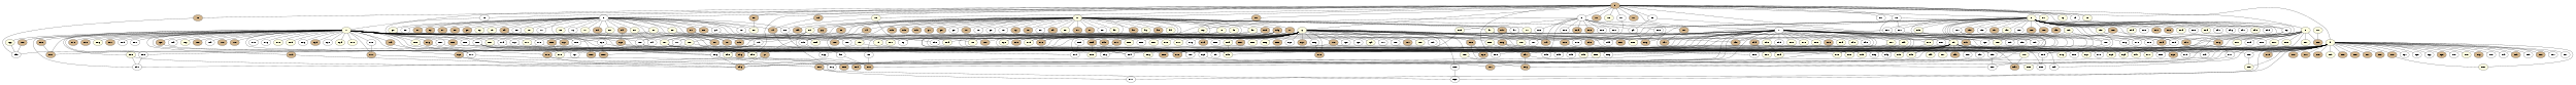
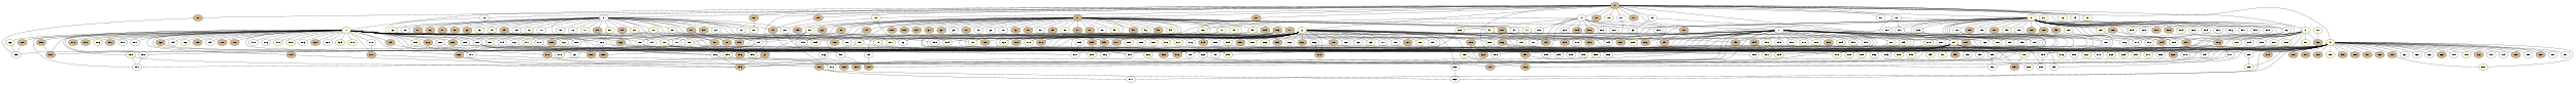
  graph {
    fontname="DejaVu Sans Mono"
    node [fillcolor=white fontname="DejaVu Sans Mono" style=filled]
    edge [fontname="DejaVu Sans Mono"]
    0 [fillcolor=tan]
    1
-   2 [fillcolor=lightyellow]
+   2 [fillcolor=tan]
    3
    4 [fillcolor=lightyellow]
    5 [fillcolor=lightyellow]
    6 [fillcolor=lightyellow]
    7
    8 [fillcolor=lightyellow]
    9 [fillcolor=lightyellow]
    10 [fillcolor=lightyellow]
    11
    12 [fillcolor=tan]
    13 [fillcolor=lightyellow]
    14 [fillcolor=tan]
    15 [fillcolor=lightyellow]
    16
    17 [fillcolor=tan]
    18
    19
    20 [fillcolor=tan]
    21
    22
    23 [fillcolor=tan]
    24 [fillcolor=lightyellow]
    25 [fillcolor=tan]
    26 [fillcolor=lightyellow]
    27
    28 [fillcolor=lightyellow]
    293 [fillcolor=lightyellow]
    281
    29 [fillcolor=tan]
    30
    31 [fillcolor=lightyellow]
    32 [fillcolor=lightyellow]
    33 [fillcolor=tan]
    34 [fillcolor=tan]
    35
    36 [fillcolor=lightyellow]
    37 [fillcolor=tan]
    38
    39
    40 [fillcolor=lightyellow]
    41 [fillcolor=lightyellow]
    42 [fillcolor=tan]
    43 [fillcolor=lightyellow]
    44
    45 [fillcolor=lightyellow]
    46
    47 [fillcolor=lightyellow]
    48
    49 [fillcolor=tan]
    50 [fillcolor=tan]
    51 [fillcolor=lightyellow]
    52 [fillcolor=lightyellow]
    53
    54 [fillcolor=lightyellow]
    55 [fillcolor=tan]
    56 [fillcolor=tan]
    57 [fillcolor=tan]
    58 [fillcolor=tan]
    59 [fillcolor=tan]
    60
    61 [fillcolor=lightyellow]
    62 [fillcolor=tan]
    251 [fillcolor=tan]
    63
    64 [fillcolor=tan]
    65 [fillcolor=tan]
    66 [fillcolor=tan]
    67 [fillcolor=tan]
    68
    69
    70 [fillcolor=lightyellow]
    71 [fillcolor=tan]
    72 [fillcolor=lightyellow]
    73
    74 [fillcolor=lightyellow]
    75
    76 [fillcolor=tan]
    77 [fillcolor=tan]
    78 [fillcolor=tan]
    79 [fillcolor=tan]
    80 [fillcolor=lightyellow]
    81
    82
    83 [fillcolor=lightyellow]
    84 [fillcolor=tan]
    85 [fillcolor=tan]
    86
    87 [fillcolor=tan]
    88
    89 [fillcolor=tan]
    90 [fillcolor=lightyellow]
    91 [fillcolor=lightyellow]
    92 [fillcolor=tan]
    93
    94
    95 [fillcolor=lightyellow]
    96 [fillcolor=lightyellow]
    97 [fillcolor=lightyellow]
    98 [fillcolor=tan]
    99 [fillcolor=lightyellow]
    100 [fillcolor=lightyellow]
    101 [fillcolor=tan]
    102
    103 [fillcolor=tan]
    104 [fillcolor=tan]
    105 [fillcolor=tan]
    106 [fillcolor=tan]
    107 [fillcolor=tan]
    108 [fillcolor=lightyellow]
    109 [fillcolor=tan]
    110 [fillcolor=tan]
    111 [fillcolor=tan]
    112
    113
    114
    115
    116 [fillcolor=lightyellow]
    117 [fillcolor=tan]
    118
    119 [fillcolor=tan]
    120 [fillcolor=lightyellow]
    393
    279 [fillcolor=tan]
    396
    128 [fillcolor=tan]
    130
    131 [fillcolor=tan]
    132
    133 [fillcolor=lightyellow]
    134
    129
    136 [fillcolor=lightyellow]
    137 [fillcolor=lightyellow]
    138 [fillcolor=tan]
    139
    140
    141 [fillcolor=tan]
    142 [fillcolor=tan]
    143
    144 [fillcolor=tan]
    145
    146
    147
    148 [fillcolor=lightyellow]
    149 [fillcolor=tan]
    150 [fillcolor=lightyellow]
    151
    152 [fillcolor=tan]
    153
    154
    155
    156
    157 [fillcolor=lightyellow]
    158 [fillcolor=tan]
    159 [fillcolor=lightyellow]
    160 [fillcolor=tan]
    161
    162 [fillcolor=tan]
    163 [fillcolor=tan]
    164
    165 [fillcolor=tan]
    166 [fillcolor=lightyellow]
-   167 [fillcolor=tan]
+   167 [fillcolor=lightyellow]
    168
    169 [fillcolor=lightyellow]
    170 [fillcolor=tan]
    135 [fillcolor=lightyellow]
    172 [fillcolor=lightyellow]
    173 [fillcolor=lightyellow]
    174
    175 [fillcolor=tan]
    n175 [fillcolor=tan label=576]
    177 [fillcolor=lightyellow]
    178
    179
    171 [fillcolor=tan]
    121 [fillcolor=tan]
    122 [fillcolor=lightyellow]
    123 [fillcolor=tan]
    124 [fillcolor=tan]
    125
    126 [fillcolor=lightyellow]
    127 [fillcolor=tan]
    304
    195 [fillcolor=lightyellow]
    180 [fillcolor=tan]
    181
    182 [fillcolor=tan]
    183
    184
    185 [fillcolor=tan]
    186
    187
    188
    189 [fillcolor=lightyellow]
    190
    191 [fillcolor=lightyellow]
    192 [fillcolor=lightyellow]
    193 [fillcolor=tan]
    194
    196
    197
    198 [fillcolor=lightyellow]
    199
    200
    201 [fillcolor=tan]
    202
    203
    204 [fillcolor=tan]
    205 [fillcolor=lightyellow]
    206
    207 [fillcolor=tan]
    208 [fillcolor=lightyellow]
    209 [fillcolor=lightyellow]
    210 [fillcolor=lightyellow]
    211
    212 [fillcolor=tan]
    213
    214 [fillcolor=tan]
    215 [fillcolor=tan]
    216 [fillcolor=tan]
    217
    218 [fillcolor=tan]
    219 [fillcolor=lightyellow]
    220
    256 [fillcolor=lightyellow]
    258 [fillcolor=tan]
    259 [fillcolor=tan]
    260
    261 [fillcolor=lightyellow]
    262
    257 [fillcolor=tan]
    264 [fillcolor=tan]
    265
    266
    267
    268
    269 [fillcolor=lightyellow]
    270
    271 [fillcolor=lightyellow]
    272 [fillcolor=tan]
    273 [fillcolor=lightyellow]
    274
    263
    221 [fillcolor=tan]
    222
    223
    224 [fillcolor=tan]
    225 [fillcolor=lightyellow]
    226 [fillcolor=tan]
    227
    228 [fillcolor=lightyellow]
    229 [fillcolor=lightyellow]
    230
    231 [fillcolor=lightyellow]
    232 [fillcolor=lightyellow]
    233
    234 [fillcolor=lightyellow]
    235
    236
    237 [fillcolor=lightyellow]
    238 [fillcolor=tan]
    239 [fillcolor=lightyellow]
    240 [fillcolor=lightyellow]
    241 [fillcolor=lightyellow]
    242 [fillcolor=tan]
    243
    244 [fillcolor=lightyellow]
    245 [fillcolor=lightyellow]
    246
    248 [fillcolor=tan]
    249 [fillcolor=tan]
    250
    252 [fillcolor=tan]
    253
    254 [fillcolor=tan]
    255 [fillcolor=lightyellow]
    275 [fillcolor=lightyellow]
    276
    277 [fillcolor=tan]
    278
    280
    282 [fillcolor=lightyellow]
    283 [fillcolor=lightyellow]
    284 [fillcolor=tan]
    285 [fillcolor=lightyellow]
    286
    287
    288 [fillcolor=tan]
    289 [fillcolor=lightyellow]
    290
    291 [fillcolor=lightyellow]
    292 [fillcolor=tan]
    294 [fillcolor=tan]
    295
    296 [fillcolor=tan]
    297 [fillcolor=tan]
    298 [fillcolor=tan]
    299 [fillcolor=tan]
    300
    301 [fillcolor=lightyellow]
    302 [fillcolor=lightyellow]
    303 [fillcolor=tan]
    305
    306 [fillcolor=tan]
    307 [fillcolor=tan]
    309 [fillcolor=lightyellow]
    310
    311 [fillcolor=tan]
    312 [fillcolor=lightyellow]
    313 [fillcolor=lightyellow]
    314 [fillcolor=lightyellow]
    315 [fillcolor=lightyellow]
    320
    322 [fillcolor=tan]
    323
    324 [fillcolor=lightyellow]
    325 [fillcolor=lightyellow]
    326 [fillcolor=lightyellow]
    321
    328
    329 [fillcolor=tan]
    327 [fillcolor=lightyellow]
    316 [fillcolor=tan]
    317 [fillcolor=lightyellow]
    318
    319
    330
    331 [fillcolor=tan]
    332
    333 [fillcolor=lightyellow]
    334
    335 [fillcolor=lightyellow]
    336
    337
    338
    339
    340 [fillcolor=tan]
    341 [fillcolor=tan]
    342 [fillcolor=tan]
    343 [fillcolor=tan]
    344 [fillcolor=tan]
    345 [fillcolor=lightyellow]
    346 [fillcolor=lightyellow]
    347
    348 [fillcolor=tan]
    349
    350 [fillcolor=lightyellow]
    351 [fillcolor=lightyellow]
    352 [fillcolor=tan]
    353 [fillcolor=tan]
    354 [fillcolor=lightyellow]
    355 [fillcolor=tan]
    356 [fillcolor=tan]
    357 [fillcolor=tan]
    358 [fillcolor=tan]
    359 [fillcolor=lightyellow]
    360 [fillcolor=lightyellow]
    361 [fillcolor=tan]
    362
    363 [fillcolor=tan]
    364
    365
    366
    367 [fillcolor=lightyellow]
    368 [fillcolor=tan]
    369 [fillcolor=lightyellow]
    370
    371
    372 [fillcolor=tan]
    373
    374 [fillcolor=lightyellow]
    375 [fillcolor=lightyellow]
    376 [fillcolor=tan]
    377
    378
    379
    380 [fillcolor=tan]
    381 [fillcolor=tan]
    384 [fillcolor=lightyellow]
    386
    387 [fillcolor=lightyellow]
    388
    389
    390 [fillcolor=tan]
    385
    392 [fillcolor=lightyellow]
    394 [fillcolor=tan]
    391
    397 [fillcolor=lightyellow]
    398 [fillcolor=lightyellow]
    399 [fillcolor=lightyellow]
    395
    382
    383 [fillcolor=tan]
    308
    247 [fillcolor=lightyellow]
    0 -- 1
    0 -- 2
    0 -- 3
    0 -- 4
    0 -- 5
    0 -- 6
    0 -- 7
    0 -- 8
    0 -- 9
    0 -- 10
    0 -- 11
    0 -- 12
    0 -- 13
    0 -- 14
    0 -- 15
    0 -- 16
    0 -- 17
    0 -- 18
    0 -- 19
    0 -- 20
    0 -- 21
    0 -- 22
    0 -- 23
    0 -- 24
    0 -- 25
    0 -- 26
    0 -- 27
    0 -- 28
    0 -- 293
    0 -- 281
    1 -- 29
    1 -- 30
    1 -- 31
    1 -- 32
    1 -- 33
    1 -- 34
    1 -- 35
    1 -- 36
    1 -- 37
    1 -- 38
    1 -- 39
    1 -- 40
    1 -- 41
    1 -- 42
    1 -- 43
    1 -- 44
    1 -- 45
    1 -- 46
    1 -- 47
    1 -- 48
    1 -- 49
    1 -- 50
    1 -- 51
    1 -- 52
    1 -- 53
    1 -- 54
    1 -- 55
    1 -- 56
    1 -- 57
    1 -- 58
    1 -- 59
    1 -- 60
    1 -- 61
    1 -- 62
    1 -- 251
    2 -- 63
    2 -- 64
    2 -- 65
    2 -- 66
    2 -- 67
    2 -- 68
    2 -- 69
    2 -- 70
    2 -- 71
    2 -- 72
    2 -- 73
    2 -- 74
    2 -- 75
    2 -- 76
    2 -- 77
    2 -- 78
    2 -- 79
    2 -- 80
    2 -- 81
    2 -- 82
    2 -- 83
    2 -- 84
    2 -- 85
    2 -- 86
    2 -- 87
    2 -- 88
    2 -- 89
    2 -- 90
    2 -- 91
    2 -- 92
    2 -- 93
    2 -- 94
    2 -- 95
    2 -- 96
    2 -- 97
    2 -- 98
    2 -- 99
    2 -- 100
    2 -- 101
    2 -- 102
    2 -- 103
    2 -- 104
    2 -- 105
    2 -- 106
    2 -- 107
    2 -- 108
    2 -- 109
    2 -- 110
    3 -- 111
    3 -- 112
    3 -- 113
    3 -- 114
    3 -- 115
    3 -- 116
    3 -- 117
    3 -- 118
    3 -- 119
    3 -- 120
    3 -- 393
    3 -- 279
    3 -- 396
    4 -- 128
    4 -- 130
    4 -- 131
    4 -- 132
    4 -- 133
    4 -- 134
    4 -- 129
    4 -- 136
    4 -- 137
    4 -- 138
    4 -- 139
    4 -- 140
    4 -- 141
    4 -- 142
    4 -- 143
    4 -- 144
    4 -- 145
    4 -- 146
    4 -- 147
    4 -- 148
    4 -- 149
    4 -- 150
    4 -- 151
    4 -- 152
    4 -- 153
    4 -- 154
    4 -- 155
    4 -- 156
    4 -- 157
    4 -- 158
    4 -- 159
    4 -- 160
    4 -- 161
    4 -- 162
    4 -- 163
    4 -- 164
    4 -- 165
    4 -- 166
    4 -- 167
    4 -- 168
    4 -- 169
    4 -- 170
    4 -- 135
    4 -- 172
    4 -- 173
    4 -- 174
    4 -- 175
    4 -- n175
    4 -- 177
    4 -- 178
    4 -- 179
    4 -- 171
    4 -- 121
    4 -- 122
    4 -- 123
    4 -- 124
    4 -- 125
    4 -- 126
    4 -- 127
    4 -- 304
    4 -- 195
    5 -- 195
    5 -- 180
    5 -- 181
    5 -- 182
    5 -- 183
    5 -- 184
    5 -- 185
    5 -- 186
    5 -- 187
    5 -- 188
    5 -- 189
    5 -- 190
    5 -- 191
    5 -- 192
    5 -- 193
    5 -- 194
    5 -- 196
    5 -- 197
    5 -- 198
    5 -- 199
    5 -- 200
    5 -- 201
    5 -- 202
    5 -- 203
    5 -- 204
    5 -- 205
    5 -- 206
    5 -- 207
    5 -- 208
    5 -- 209
    5 -- 210
    5 -- 211
    5 -- 212
    5 -- 213
    5 -- 214
    5 -- 215
    5 -- 216
    5 -- 217
    5 -- 218
    5 -- 219
    5 -- 220
    6 -- 43
    6 -- 251
    6 -- 279
    6 -- 256
    6 -- 258
    6 -- 259
    6 -- 260
    6 -- 261
    6 -- 262
    6 -- 257
    6 -- 264
    6 -- 265
    6 -- 266
    6 -- 267
    6 -- 268
    6 -- 269
    6 -- 270
    6 -- 271
    6 -- 272
    6 -- 273
    6 -- 274
    6 -- 263
    6 -- 221
    6 -- 222
    6 -- 223
    6 -- 224
    6 -- 225
    6 -- 226
    6 -- 227
    6 -- 228
    6 -- 229
    6 -- 230
    6 -- 231
    6 -- 232
    6 -- 233
    6 -- 234
    6 -- 235
    6 -- 236
    6 -- 237
    6 -- 238
    6 -- 239
    6 -- 240
    6 -- 241
    6 -- 242
    6 -- 243
    6 -- 244
    6 -- 245
    6 -- 246
    6 -- 248
    6 -- 249
    6 -- 250
    6 -- 252
    6 -- 253
    6 -- 254
    6 -- 255
    7 -- 10
    7 -- 293
    7 -- 281
    7 -- 279
    7 -- 304
    7 -- 243
    7 -- 275
    7 -- 276
    7 -- 277
    7 -- 278
    7 -- 280
    7 -- 282
    7 -- 283
    7 -- 284
    7 -- 285
    7 -- 286
    7 -- 287
    7 -- 288
    7 -- 289
    7 -- 290
    7 -- 291
    7 -- 292
    7 -- 294
    7 -- 295
    7 -- 296
    7 -- 297
    7 -- 298
    7 -- 299
    7 -- 300
    7 -- 301
    7 -- 302
    7 -- 303
    7 -- 305
    7 -- 306
    7 -- 307
    7 -- 309
    7 -- 310
    7 -- 311
    7 -- 312
    7 -- 313
    7 -- 314
    7 -- 315
    8 -- 320
    8 -- 322
    8 -- 323
    8 -- 324
    8 -- 325
    8 -- 326
    8 -- 321
    8 -- 328
    8 -- 329
    8 -- 327
    8 -- 316
    8 -- 317
    8 -- 318
    8 -- 319
    9 -- 330
    9 -- 331
    9 -- 332
    9 -- 333
    9 -- 334
    9 -- 335
    9 -- 336
    9 -- 337
    9 -- 338
    9 -- 339
    9 -- 340
    9 -- 341
    9 -- 342
    9 -- 343
    9 -- 344
    9 -- 345
    9 -- 346
    9 -- 347
    9 -- 348
    9 -- 349
    9 -- 350
    9 -- 351
    9 -- 352
    9 -- 353
    9 -- 354
    9 -- 355
    9 -- 356
    9 -- 357
    9 -- 358
    9 -- 359
    9 -- 360
    9 -- 361
    9 -- 362
    9 -- 363
    9 -- 364
    9 -- 365
    9 -- 366
    9 -- 367
    9 -- 368
    9 -- 369
    9 -- 370
    9 -- 371
    9 -- 372
    9 -- 373
    9 -- 374
    9 -- 375
    9 -- 376
    9 -- 377
    9 -- 378
    9 -- 379
    9 -- 380
    9 -- 381
    10 -- 30
    10 -- 100
    10 -- 393
    10 -- 396
    10 -- 384
    10 -- 386
    10 -- 387
    10 -- 388
    10 -- 389
    10 -- 390
    10 -- 385
    10 -- 392
    10 -- 394
    10 -- 391
    10 -- 397
    10 -- 398
    10 -- 399
    10 -- 395
    10 -- 382
    10 -- 383
    11 -- 16
    11 -- 217
    11 -- 280
    12 -- 140
    13 -- 38
    13 -- 86
    16 -- 204
    16 -- 278
    18 -- 69
    18 -- 349
    19 -- 369
    20 -- 49
    22 -- 125
    23 -- 51
    25 -- 395
    27 -- 227
    293 -- 372
    29 -- 165
    31 -- 39
    31 -- 70
    32 -- 55
    32 -- 202
    33 -- 234
    34 -- 42
    34 -- 101
    35 -- 343
    37 -- 221
    38 -- 336
    42 -- 320
    48 -- 298
    49 -- 392
    52 -- 131
    52 -- 168
    54 -- 125
    54 -- 292
    54 -- 333
    55 -- 260
    59 -- 233
    59 -- 286
    60 -- 239
    61 -- 286
    66 -- 133
    67 -- 296
    69 -- 216
    70 -- 315
    72 -- 86
    72 -- 384
    74 -- 318
    77 -- 272
    79 -- 102
    80 -- 137
    80 -- 147
    80 -- 276
    82 -- 372
    85 -- 124
    89 -- 261
    91 -- 128
    91 -- 212
    91 -- 371
    93 -- 372
    94 -- 283
    95 -- 382
    97 -- 279
    97 -- 303
    102 -- 266
    104 -- 199
    104 -- 363
    106 -- 186
    106 -- 238
    106 -- 240
    106 -- 277
    106 -- 369
    108 -- 173
    108 -- 346
    109 -- 155
    110 -- 360
    113 -- 216
    116 -- 159
    117 -- 294
    120 -- 181
    131 -- 393
    131 -- 173
    132 -- 313
    133 -- 151
    133 -- 192
    137 -- 195
    137 -- 181
    137 -- 190
    140 -- 163
    140 -- 175
    143 -- 144
    144 -- 311
    149 -- 174
    151 -- 304
    152 -- 270
    153 -- 206
    153 -- 221
    153 -- 361
    154 -- 306
    155 -- 181
    155 -- 343
    157 -- 339
    158 -- 395
    162 -- 381
    163 -- 276
    164 -- 326
    165 -- 195
    165 -- 359
    166 -- 395
    167 -- 308
    168 -- 345
    168 -- 381
    170 -- 296
    135 -- 304
    135 -- 296
    174 -- 383
    175 -- 180
    n175 -- 293
    177 -- 353
    178 -- 281
    179 -- 339
    122 -- 267
    123 -- 124
    182 -- 310
    184 -- 188
    184 -- 329
    185 -- 263
    185 -- 316
    186 -- 332
    187 -- 195
    187 -- 257
    188 -- 320
    191 -- 298
    193 -- 305
    202 -- 367
    205 -- 270
    208 -- 220
    210 -- 280
    210 -- 308
    211 -- 273
    212 -- 336
    217 -- 296
    218 -- 285
    220 -- 271
    259 -- 313
    259 -- 392
    260 -- 284
    271 -- 394
    273 -- 301
    222 -- 362
    225 -- 356
    226 -- 290
    226 -- 297
    226 -- 328
    229 -- 392
    231 -- 297
    236 -- 248
    242 -- 343
    242 -- 374
    245 -- 338
    250 -- 270
    252 -- 321
    252 -- 361
    277 -- 286
    286 -- 296
    287 -- 398
    297 -- 351
    297 -- 356
    299 -- 384
    302 -- 359
    303 -- 386
    307 -- 370
    307 -- 308
    309 -- 315
    311 -- 362
    311 -- 377
    314 -- 345
    320 -- 388
    329 -- 339
    316 -- 347
    316 -- 397
    332 -- 335
    342 -- 354
    347 -- 389
    308 -- 321
    247 -- 322
  }
